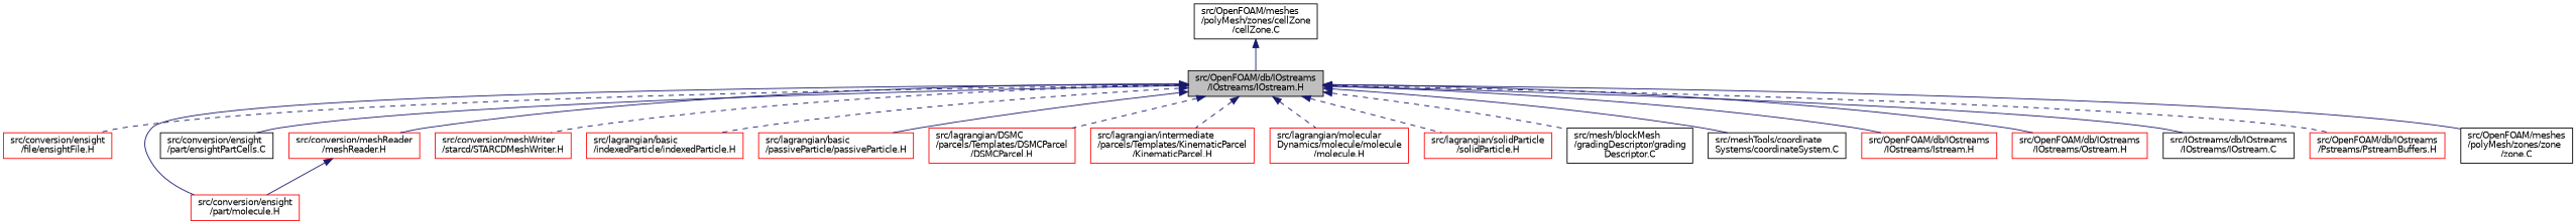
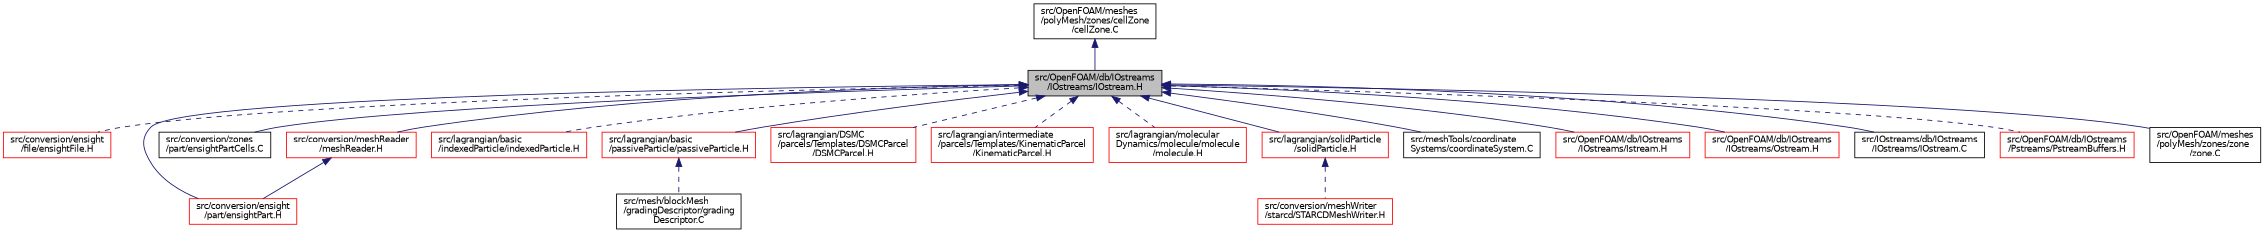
  digraph {
    node [color=red fontname=Helvetica fontsize=10 shape=record]
    edge [color=midnightblue dir=back fontname=Helvetica fontsize=10 labelfontname=Helvetica labelfontsize=10 style=solid]
    n1 [color=black fillcolor=grey75 fontcolor=black height=0.2 label="src/OpenFOAM/db/IOstreams\l/IOstreams/IOstream.H" style=filled width=0.4]
    n2 [height=0.2 label="src/conversion/ensight\l/file/ensightFile.H" width=0.4]
-   n3 [height=0.2 label="src/conversion/ensight\l/part/molecule.H" width=0.4]
-   n4 [color=black height=0.2 label="src/conversion/ensight\l/part/ensightPartCells.C" width=0.4]
+   n3 [height=0.2 label="src/conversion/ensight\l/part/ensightPart.H" width=0.4]
+   n4 [color=black height=0.2 label="src/conversion/zones\l/part/ensightPartCells.C" width=0.4]
    n5 [height=0.2 label="src/conversion/meshReader\l/meshReader.H" width=0.4]
    n6 [height=0.2 label="src/conversion/meshWriter\l/starcd/STARCDMeshWriter.H" width=0.4]
    n7 [height=0.2 label="src/lagrangian/basic\l/indexedParticle/indexedParticle.H" width=0.4]
    n8 [height=0.2 label="src/lagrangian/basic\l/passiveParticle/passiveParticle.H" width=0.4]
    n9 [height=0.2 label="src/lagrangian/DSMC\l/parcels/Templates/DSMCParcel\l/DSMCParcel.H" width=0.4]
    n10 [height=0.2 label="src/lagrangian/intermediate\l/parcels/Templates/KinematicParcel\l/KinematicParcel.H" width=0.4]
    n11 [height=0.2 label="src/lagrangian/molecular\lDynamics/molecule/molecule\l/molecule.H" width=0.4]
    n12 [height=0.2 label="src/lagrangian/solidParticle\l/solidParticle.H" width=0.4]
    n13 [color=black height=0.2 label="src/mesh/blockMesh\l/gradingDescriptor/grading\lDescriptor.C" width=0.4]
    n14 [color=black height=0.2 label="src/meshTools/coordinate\lSystems/coordinateSystem.C" width=0.4]
    n15 [height=0.2 label="src/OpenFOAM/db/IOstreams\l/IOstreams/Istream.H" width=0.4]
    n16 [height=0.2 label="src/OpenFOAM/db/IOstreams\l/IOstreams/Ostream.H" width=0.4]
    n17 [color=black height=0.2 label="src/IOstreams/db/IOstreams\l/IOstreams/IOstream.C" width=0.4]
    n18 [height=0.2 label="src/OpenFOAM/db/IOstreams\l/Pstreams/PstreamBuffers.H" width=0.4]
    n19 [color=black height=0.2 label="src/OpenFOAM/meshes\l/polyMesh/zones/zone\l/zone.C" width=0.4]
    n20 [color=black height=0.2 label="src/OpenFOAM/meshes\l/polyMesh/zones/cellZone\l/cellZone.C" width=0.4]
    n1 -> n2 [style=dashed]
    n1 -> n3
    n1 -> n4
    n1 -> n5
-   n1 -> n6 [style=dashed]
+   n12 -> n6 [style=dashed]
    n1 -> n7 [style=dashed]
    n1 -> n8
    n1 -> n9 [style=dashed]
    n1 -> n10 [style=dashed]
    n1 -> n11 [style=dashed]
-   n1 -> n12 [style=dashed]
-   n1 -> n13 [style=dashed]
+   n1 -> n12
+   n8 -> n13 [style=dashed]
    n1 -> n14
    n1 -> n15
    n1 -> n16
    n1 -> n17
    n1 -> n18 [style=dashed]
    n1 -> n19
    n5 -> n3
    n20 -> n1
  }
